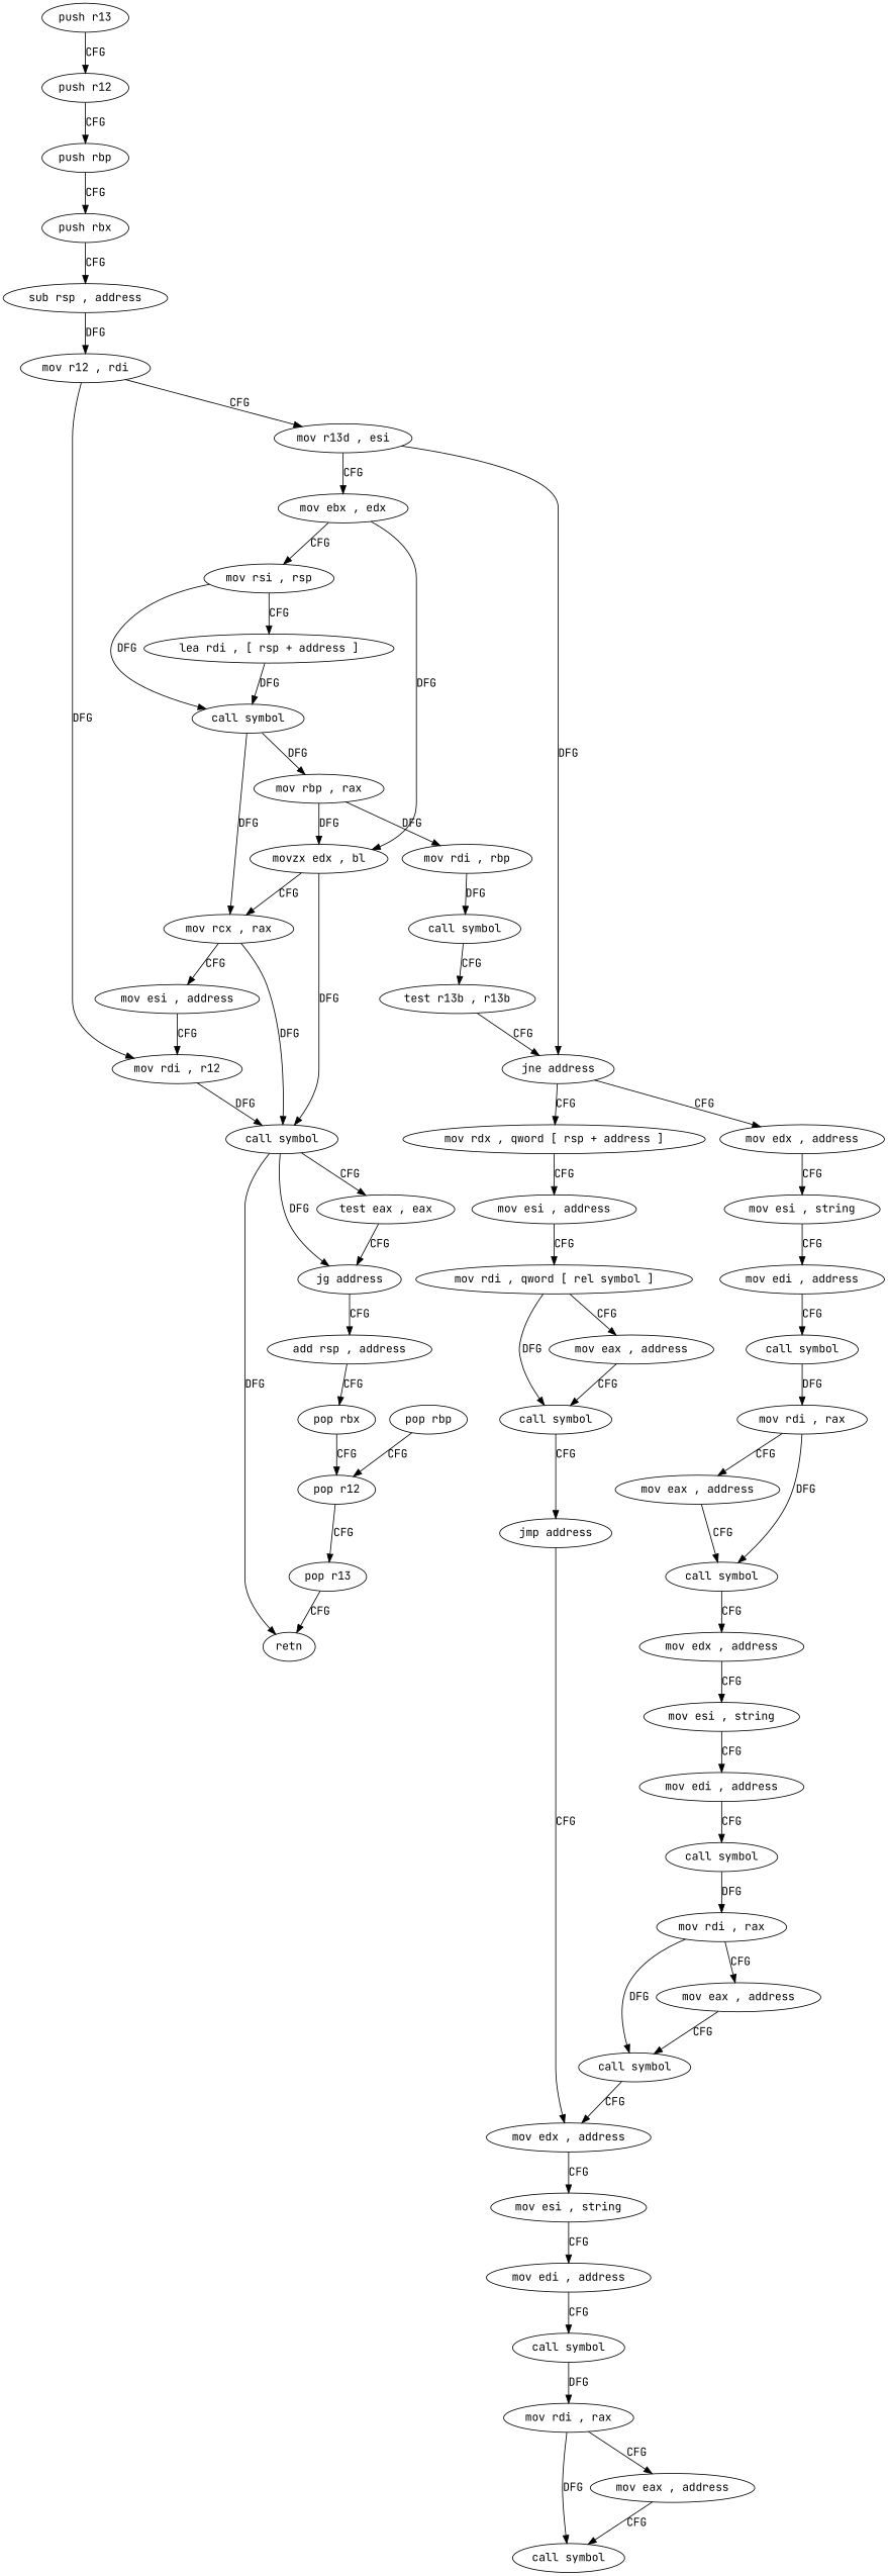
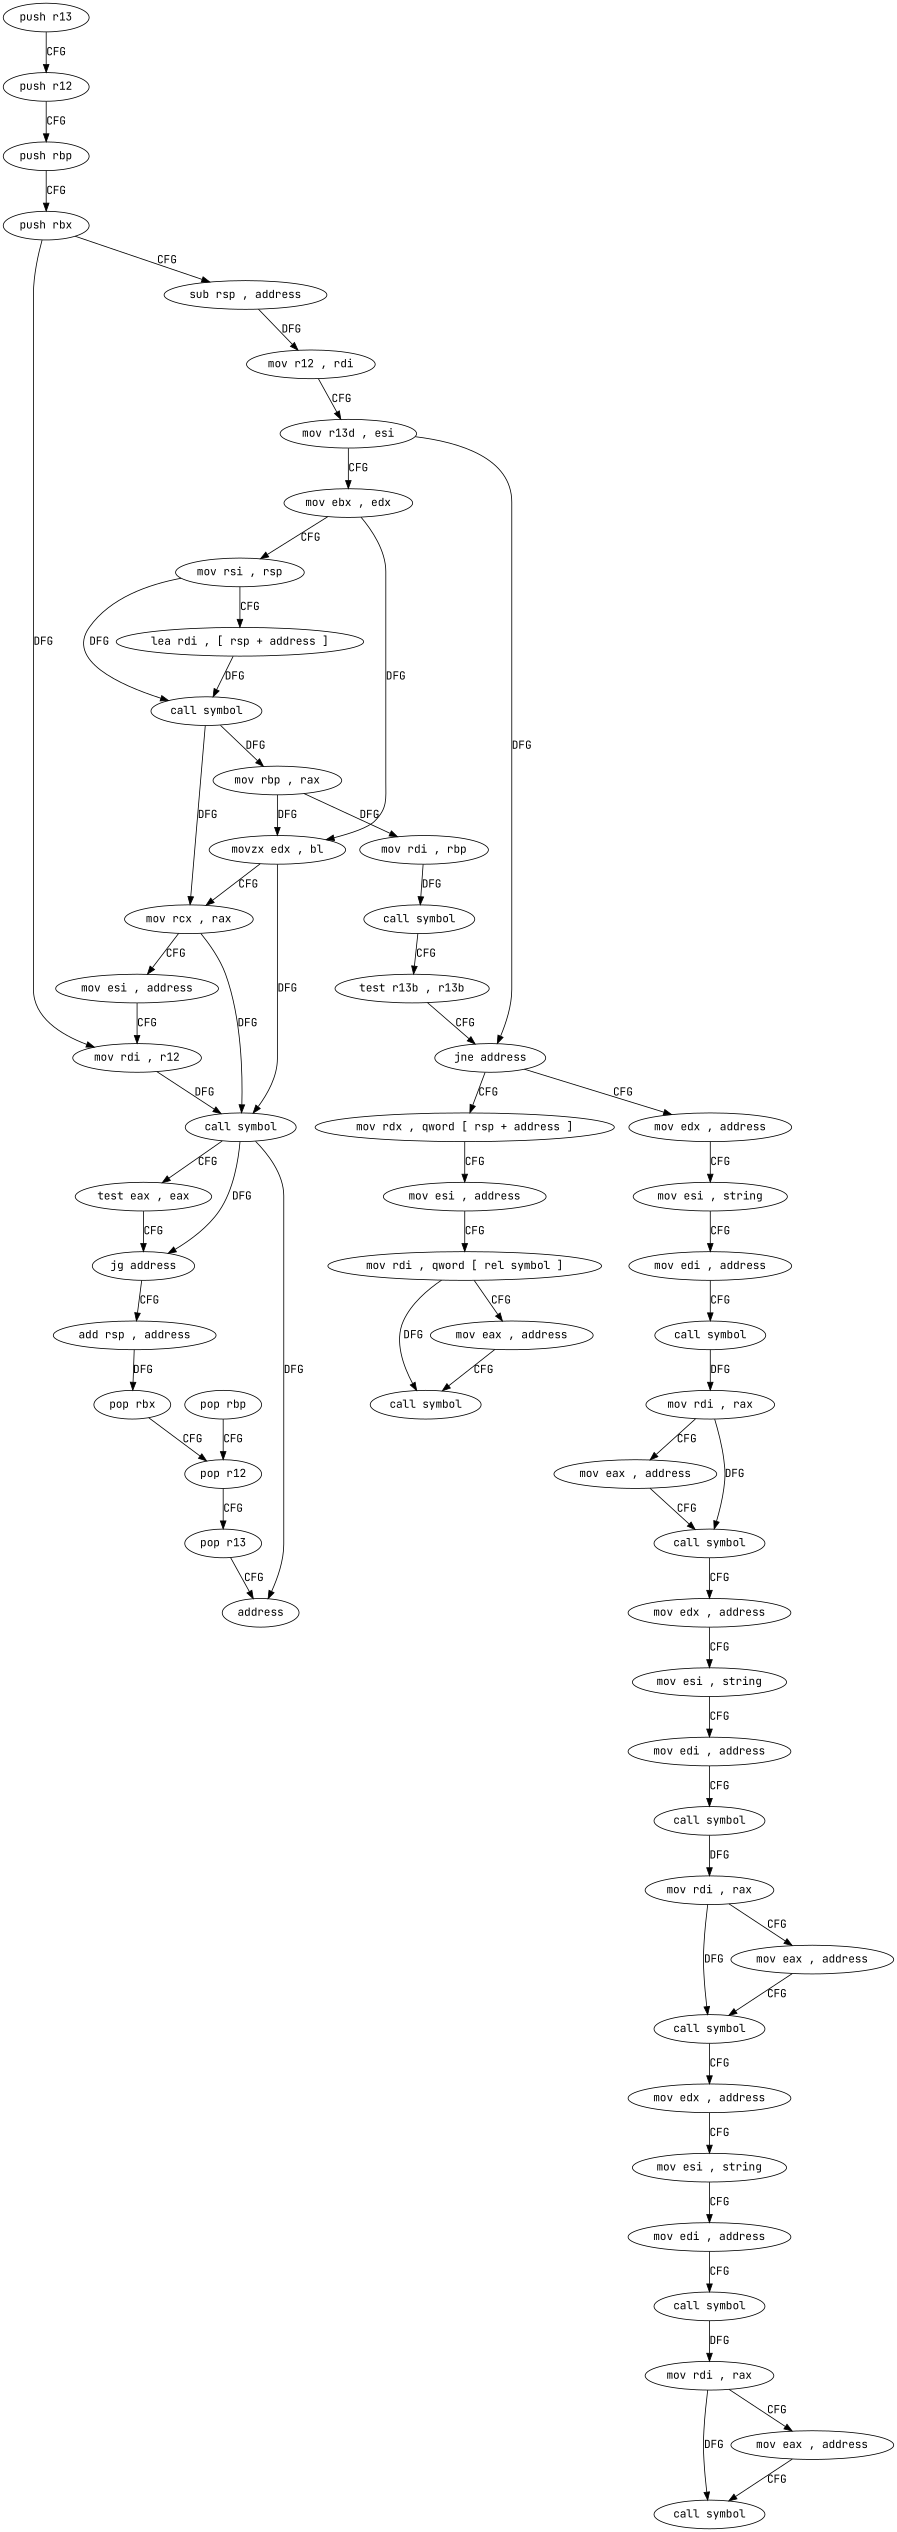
  digraph {
    fontname="JetBrains Mono"
    node [fontname="JetBrains Mono"]
    edge [fontname="JetBrains Mono"]
    n1 [label="push r13"]
    n2 [label="push r12"]
    n3 [label="push rbp"]
    n4 [label="push rbx"]
    n5 [label="sub rsp , address"]
    n6 [label="mov r12 , rdi"]
    n7 [label="mov r13d , esi"]
    n8 [label="mov rdi , r12"]
    n9 [label="mov ebx , edx"]
    n10 [label="jne address"]
    n11 [label="call symbol"]
    n12 [label="mov rsi , rsp"]
    n13 [label="movzx edx , bl"]
    n14 [label="mov rdx , qword [ rsp + address ]"]
    n15 [label="mov edx , address"]
    n16 [label="lea rdi , [ rsp + address ]"]
    n17 [label="call symbol"]
    n18 [label="mov rcx , rax"]
    n19 [label="mov rbp , rax"]
    n20 [label="mov rdi , rbp"]
    n21 [label="mov esi , address"]
    n22 [label="call symbol"]
    n23 [label="test eax , eax"]
    n24 [label="jg address"]
-   n25 [label=retn]
+   n25 [label=address]
    n26 [label="add rsp , address"]
    n27 [label="pop rbx"]
    n28 [label="test r13b , r13b"]
    n29 [label="pop r12"]
    n30 [label="mov esi , address"]
    n31 [label="mov esi , string"]
    n32 [label="mov rdi , qword [ rel symbol ]"]
    n33 [label="mov edi , address"]
    n34 [label="pop rbp"]
    n35 [label="pop r13"]
    n36 [label="mov eax , address"]
    n37 [label="call symbol"]
-   n38 [label="jmp address"]
    n39 [label="mov edx , address"]
    n40 [label="mov esi , string"]
    n41 [label="mov edi , address"]
    n42 [label="call symbol"]
    n43 [label="mov rdi , rax"]
    n44 [label="mov eax , address"]
    n45 [label="call symbol"]
    n46 [label="mov edx , address"]
    n47 [label="mov esi , string"]
    n48 [label="mov edi , address"]
    n49 [label="call symbol"]
    n50 [label="mov rdi , rax"]
    n51 [label="mov eax , address"]
    n52 [label="call symbol"]
    n53 [label="call symbol"]
    n54 [label="mov rdi , rax"]
    n55 [label="mov eax , address"]
    n56 [label="call symbol"]
    n1 -> n2 [label=CFG]
    n2 -> n3 [label=CFG]
    n3 -> n4 [label=CFG]
    n4 -> n5 [label=CFG]
    n5 -> n6 [label=DFG]
    n6 -> n7 [label=CFG]
-   n6 -> n8 [label=DFG]
+   n4 -> n8 [label=DFG]
    n7 -> n9 [label=CFG]
    n7 -> n10 [label=DFG]
    n8 -> n11 [label=DFG]
    n9 -> n12 [label=CFG]
    n9 -> n13 [label=DFG]
    n10 -> n14 [label=CFG]
    n10 -> n15 [label=CFG]
    n11 -> n23 [label=CFG]
    n11 -> n24 [label=DFG]
    n11 -> n25 [label=DFG]
    n12 -> n16 [label=CFG]
    n12 -> n17 [label=DFG]
    n13 -> n11 [label=DFG]
    n13 -> n18 [label=CFG]
    n14 -> n30 [label=CFG]
    n15 -> n31 [label=CFG]
    n16 -> n17 [label=DFG]
    n17 -> n18 [label=DFG]
    n17 -> n19 [label=DFG]
    n18 -> n11 [label=DFG]
    n18 -> n21 [label=CFG]
    n19 -> n13 [label=DFG]
    n19 -> n20 [label=DFG]
    n20 -> n22 [label=DFG]
    n21 -> n8 [label=CFG]
    n22 -> n28 [label=CFG]
    n23 -> n24 [label=CFG]
    n24 -> n26 [label=CFG]
-   n26 -> n27 [label=CFG]
+   n26 -> n27 [label=DFG]
    n27 -> n29 [label=CFG]
    n28 -> n10 [label=CFG]
    n29 -> n35 [label=CFG]
    n30 -> n32 [label=CFG]
    n31 -> n33 [label=CFG]
    n32 -> n36 [label=CFG]
    n32 -> n37 [label=DFG]
    n33 -> n42 [label=CFG]
    n34 -> n29 [label=CFG]
    n35 -> n25 [label=CFG]
    n36 -> n37 [label=CFG]
-   n37 -> n38 [label=CFG]
-   n38 -> n39 [label=CFG]
    n39 -> n40 [label=CFG]
    n40 -> n41 [label=CFG]
    n41 -> n53 [label=CFG]
    n42 -> n43 [label=DFG]
    n43 -> n44 [label=CFG]
    n43 -> n45 [label=DFG]
    n44 -> n45 [label=CFG]
    n45 -> n46 [label=CFG]
    n46 -> n47 [label=CFG]
    n47 -> n48 [label=CFG]
    n48 -> n49 [label=CFG]
    n49 -> n50 [label=DFG]
    n50 -> n51 [label=CFG]
    n50 -> n52 [label=DFG]
    n51 -> n52 [label=CFG]
    n52 -> n39 [label=CFG]
    n53 -> n54 [label=DFG]
    n54 -> n55 [label=CFG]
    n54 -> n56 [label=DFG]
    n55 -> n56 [label=CFG]
  }
